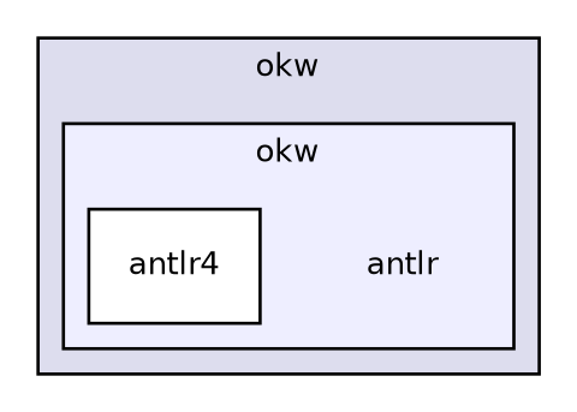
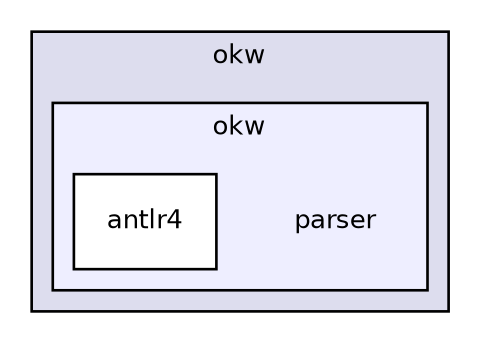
  digraph {
    compound=true
    node [fontname=Helvetica fontsize=10]
-   n1 [label=antlr shape=plaintext]
+   n1 [label=parser shape=plaintext]
    n2 [color=black fillcolor=white label=antlr4 shape=box style=filled]
    subgraph cluster_1 {
      bgcolor="#ddddee"
      fontname=Helvetica
      fontsize=10
      label=okw
      pencolor=black
      subgraph cluster_2 {
        bgcolor="#eeeeff"
        fontname=Helvetica
        fontsize=10
        pencolor=black
        n1
        n2
      }
    }
  }
